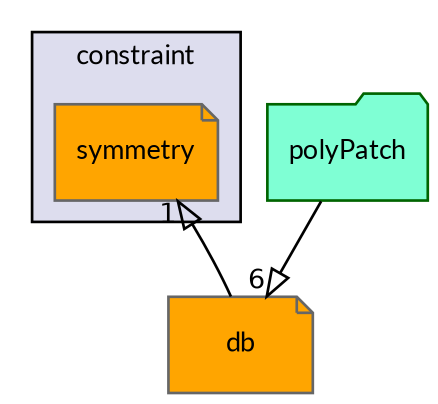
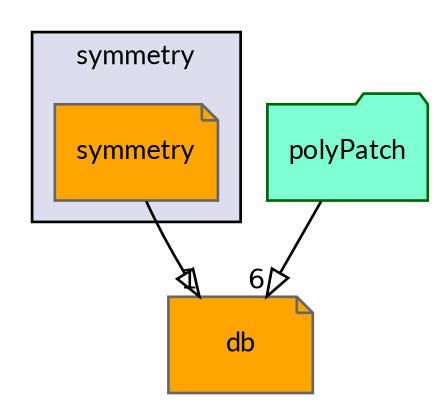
  digraph {
    compound=true
    fontname=Lato
    node [color=gray40 fillcolor=orange fontname=Lato fontsize=10 shape=note style=filled]
    edge [arrowhead=onormal fontname=Lato labeldistance=1.5 labelfontname=Helvetica labelfontsize=10]
    n1 [label=symmetry pencolor=black]
    n2 [label=db]
    n3 [color=darkgreen fillcolor=aquamarine label=polyPatch shape=folder]
    subgraph cluster_1 {
      bgcolor="#ddddee"
      fontsize=10
-     label=constraint
+     label=symmetry
      pencolor=black
      n1
    }
-   n2 -> n1 [headlabel=1]
+   n1 -> n2 [headlabel=1]
    n3 -> n2 [headlabel=6]
  }
